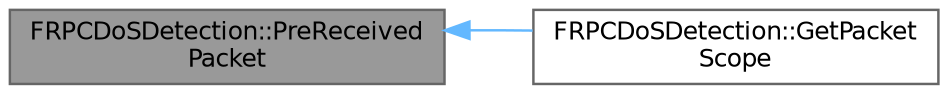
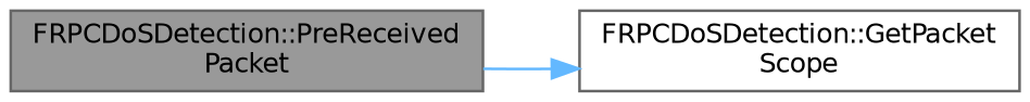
  digraph {
    rankdir=LR
    node [fontname=Helvetica fontsize=10 shape=box style=filled]
    n1 [color=gray40 fillcolor=grey60 fontcolor=black height=0.2 label="FRPCDoSDetection::PreReceived\lPacket" width=0.4]
    n2 [color=grey40 fillcolor=white height=0.2 label="FRPCDoSDetection::GetPacket\lScope" width=0.4]
-   n2 -> n1 [color=steelblue1 fontname=Helvetica fontsize=10 labelfontname=Helvetica labelfontsize=10 style=solid]
+   n1 -> n2 [color=steelblue1 fontname=Helvetica fontsize=10 labelfontname=Helvetica labelfontsize=10 style=solid]
  }
